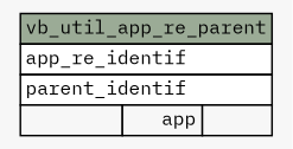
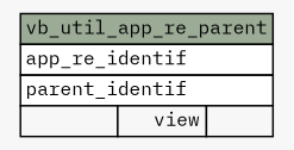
  digraph {
    bgcolor="#f7f7f7"
    fontname="IBM Plex Mono"
    fontsize=11
    nodesep=0.18
    rankdir=TB
    ranksep=0.46
-   n1 [fontname="IBM Plex Mono" fontsize=11 label=<     <TABLE BORDER="0" CELLBORDER="1" CELLSPACING="0" BGCOLOR="#ffffff">       <TR><TD COLSPAN="3" BGCOLOR="#9bab96" ALIGN="CENTER">vb_util_app_re_parent</TD></TR>       <TR><TD PORT="app_re_identif" COLSPAN="3" ALIGN="LEFT">app_re_identif</TD></TR>       <TR><TD PORT="parent_identif" COLSPAN="3" ALIGN="LEFT">parent_identif</TD></TR>       <TR><TD ALIGN="LEFT" BGCOLOR="#f7f7f7">  </TD><TD ALIGN="RIGHT" BGCOLOR="#f7f7f7">app</TD><TD ALIGN="RIGHT" BGCOLOR="#f7f7f7">  </TD></TR>     </TABLE>> shape=plaintext]
+   n1 [fontname="IBM Plex Mono" fontsize=11 label=<     <TABLE BORDER="0" CELLBORDER="1" CELLSPACING="0" BGCOLOR="#ffffff">       <TR><TD COLSPAN="3" BGCOLOR="#9bab96" ALIGN="CENTER">vb_util_app_re_parent</TD></TR>       <TR><TD PORT="app_re_identif" COLSPAN="3" ALIGN="LEFT">app_re_identif</TD></TR>       <TR><TD PORT="parent_identif" COLSPAN="3" ALIGN="LEFT">parent_identif</TD></TR>       <TR><TD ALIGN="LEFT" BGCOLOR="#f7f7f7">  </TD><TD ALIGN="RIGHT" BGCOLOR="#f7f7f7">view</TD><TD ALIGN="RIGHT" BGCOLOR="#f7f7f7">  </TD></TR>     </TABLE>> shape=plaintext]
  }
